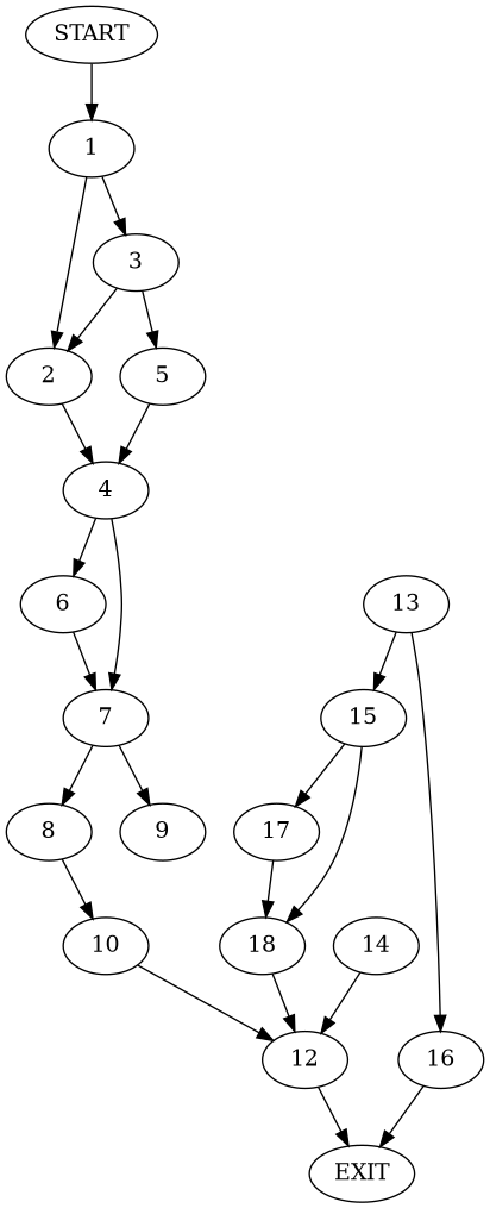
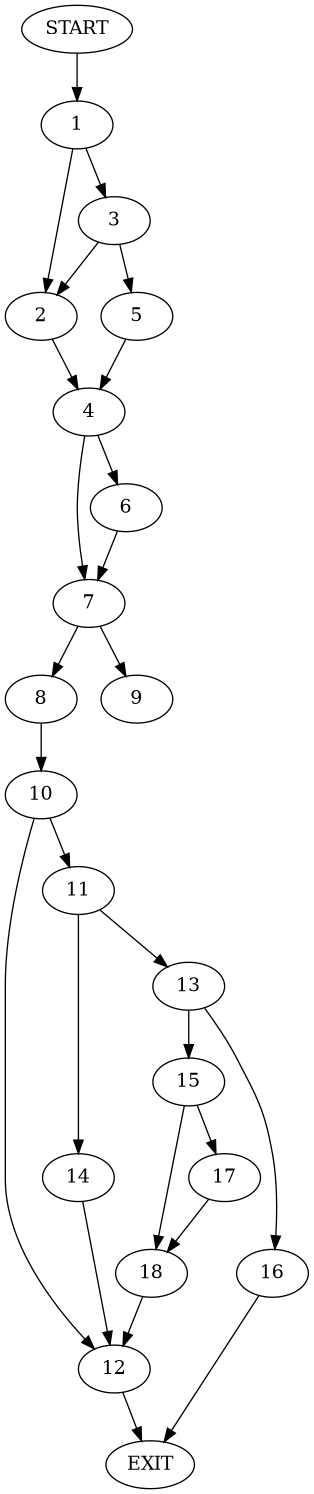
  digraph {
    n1 [label=START]
    1
    2
    3
    n5 [label=EXIT]
    4
    5
    6
    7
    8
    9
    10
+   11
    12
    13
    14
    15
    16
    17
    18
    n1 -> 1
    1 -> 2
    1 -> 3
    2 -> 4
    3 -> 2
    3 -> 5
    4 -> 6
    4 -> 7
    5 -> 4
    6 -> 7
    7 -> 8
    7 -> 9
    8 -> 10
+   10 -> 11
    10 -> 12
+   11 -> 13
+   11 -> 14
    12 -> n5
    13 -> 15
    13 -> 16
    14 -> 12
    15 -> 17
    15 -> 18
    16 -> n5
    17 -> 18
    18 -> 12
  }
